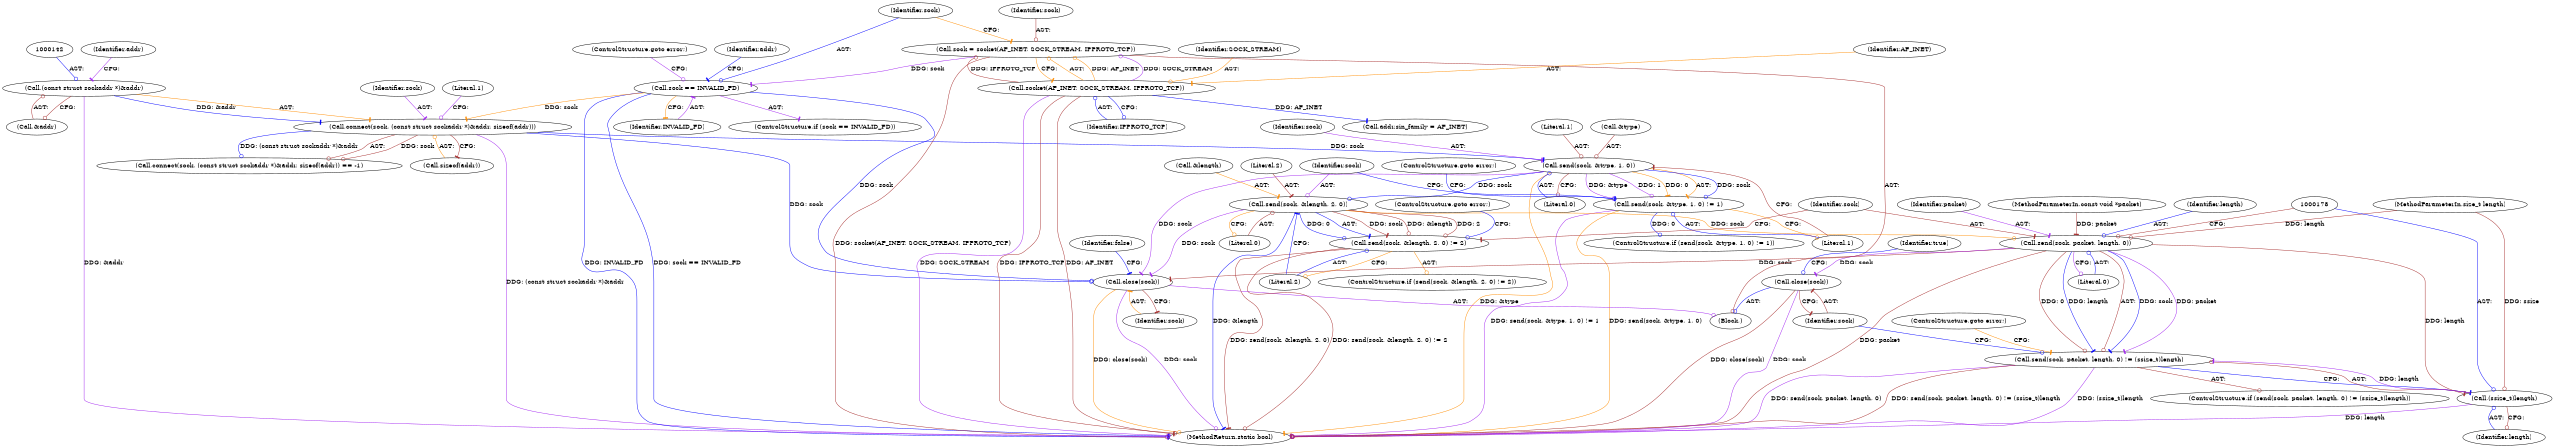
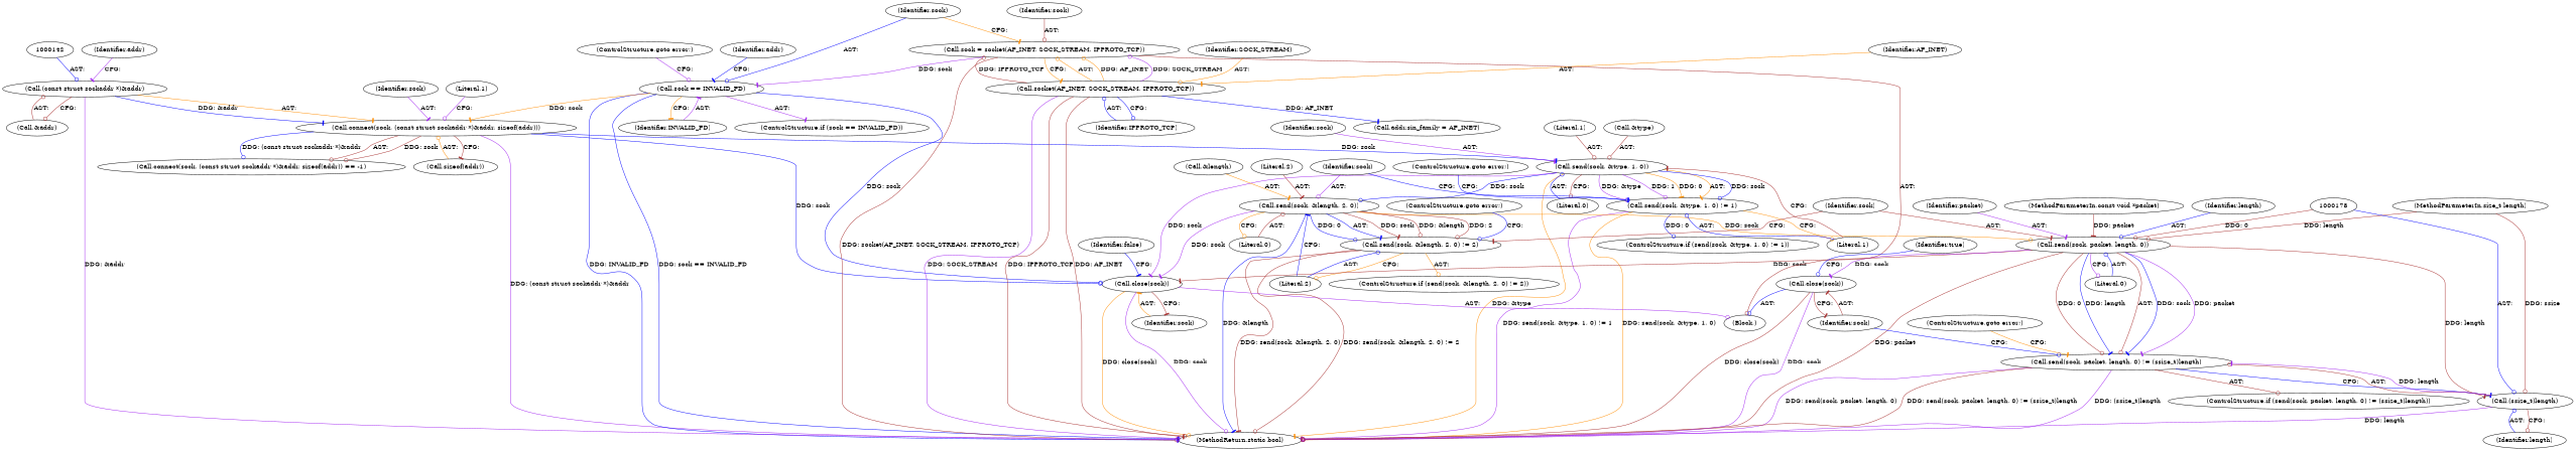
  digraph {
    edge [arrowhead=odot color=brown]
    n1 [label="(Call,send(sock, &type, 1, 0))"]
    n2 [label="(Call,send(sock, &type, 1, 0) != 1)"]
    n3 [label="(Call,send(sock, &length, 2, 0))"]
    n4 [label="(Call,close(sock))"]
    n5 [label="(Literal,0)"]
    n6 [label="(MethodReturn,static bool)"]
    n7 [label="(ControlStructure,if (send(sock, &type, 1, 0) != 1))"]
    n8 [label="(Literal,1)"]
    n9 [label="(Call,send(sock, &length, 2, 0) != 2)"]
    n10 [label="(Call,send(sock, packet, length, 0))"]
    n11 [label="(Literal,0)"]
    n12 [label="(Block,)"]
    n13 [label="(Identifier,sock)"]
    n14 [label="(Call,connect(sock, (const struct sockaddr *)&addr, sizeof(addr)))"]
    n15 [label="(Call,connect(sock, (const struct sockaddr *)&addr, sizeof(addr)) == -1)"]
    n16 [label="(Call,sizeof(addr))"]
    n17 [label="(Call,sock == INVALID_FD)"]
    n18 [label="(Identifier,INVALID_FD)"]
    n19 [label="(ControlStructure,if (sock == INVALID_FD))"]
    n20 [label="(Call,sock = socket(AF_INET, SOCK_STREAM, IPPROTO_TCP))"]
    n21 [label="(Call,socket(AF_INET, SOCK_STREAM, IPPROTO_TCP))"]
    n22 [label="(Call,addr.sin_family = AF_INET)"]
    n23 [label="(Identifier,IPPROTO_TCP)"]
    n24 [label="(Call,(const struct sockaddr *)&addr)"]
    n25 [label="(Call,&addr)"]
    n26 [label="(Literal,2)"]
    n27 [label="(ControlStructure,if (send(sock, &length, 2, 0) != 2))"]
    n28 [label="(Call,send(sock, packet, length, 0) != (ssize_t)length)"]
    n29 [label="(Call,(ssize_t)length)"]
    n30 [label="(Call,close(sock))"]
    n31 [label="(Literal,0)"]
    n32 [label="(ControlStructure,if (send(sock, packet, length, 0) != (ssize_t)length))"]
    n33 [label="(Identifier,length)"]
    n34 [label="(Identifier,sock)"]
    n35 [label="(Identifier,length)"]
    n36 [label="(Call,&type)"]
    n37 [label="(ControlStructure,goto error;)"]
    n38 [label="(Identifier,sock)"]
    n39 [label="(Identifier,sock)"]
    n40 [label="(Identifier,SOCK_STREAM)"]
    n41 [label="(Literal,1)"]
    n42 [label="(Identifier,sock)"]
    n43 [label="(MethodParameterIn,size_t length)"]
    n44 [label="(Identifier,sock)"]
    n45 [label="(Call,&length)"]
    n46 [label="(ControlStructure,goto error;)"]
    n47 [label="(Identifier,packet)"]
    n48 [label="(Identifier,sock)"]
    n49 [label="(Identifier,true)"]
    n50 [label="(Identifier,false)"]
    n51 [label="(MethodParameterIn,const void *packet)"]
    n52 [label="(ControlStructure,goto error;)"]
    n53 [label="(Identifier,addr)"]
    n54 [label="(Literal,1)"]
    n55 [label="(Identifier,sock)"]
    n56 [label="(Identifier,addr)"]
    n57 [label="(ControlStructure,goto error;)"]
    n58 [label="(Literal,2)"]
    n59 [label="(Identifier,AF_INET)"]
    1000142
    1000178
    n1 -> n2 [arrowhead=tee color=darkorange label="AST: "]
    n1 -> n2 [color=blue label="DDG: sock"]
    n1 -> n2 [color=purple label="DDG: &type"]
    n1 -> n2 [color=purple label="DDG: 1"]
    n1 -> n2 [arrowhead=tee color=darkorange label="DDG: 0"]
    n1 -> n3 [color=blue label="DDG: sock"]
    n1 -> n4 [arrowhead=tee color=purple label="DDG: sock"]
    n1 -> n5 [label="CFG: "]
    n1 -> n6 [arrowhead=tee color=darkorange label="DDG: &type"]
    n2 -> n6 [color=purple label="DDG: send(sock, &type, 1, 0) != 1"]
    n2 -> n6 [color=darkorange label="DDG: send(sock, &type, 1, 0)"]
    n2 -> n7 [color=blue label="DDG: 0"]
    n2 -> n8 [color=darkorange label="CFG: "]
    n3 -> n4 [arrowhead=tee color=purple label="DDG: sock"]
    n3 -> n6 [arrowhead=tee color=blue label="DDG: &length"]
    n3 -> n9 [arrowhead=tee color=blue label="AST: "]
    n3 -> n9 [arrowhead=tee label="DDG: sock"]
    n3 -> n9 [label="DDG: &length"]
    n3 -> n9 [label="DDG: 2"]
    n3 -> n9 [color=blue label="DDG: 0"]
    n3 -> n10 [color=darkorange label="DDG: sock"]
    n3 -> n11 [color=darkorange label="CFG: "]
    n4 -> n6 [color=darkorange label="DDG: close(sock)"]
    n4 -> n6 [color=purple label="DDG: sock"]
    n4 -> n12 [color=purple label="AST: "]
    n4 -> n13 [arrowhead=tee label="CFG: "]
    n5 -> n1 [color=blue label="AST: "]
    n8 -> n1 [arrowhead=tee label="CFG: "]
    n8 -> n2 [color=blue label="AST: "]
    n9 -> n6 [arrowhead=tee label="DDG: send(sock, &length, 2, 0)"]
    n9 -> n6 [label="DDG: send(sock, &length, 2, 0) != 2"]
    n9 -> n26 [color=darkorange label="CFG: "]
    n9 -> n27 [color=darkorange label="AST: "]
    n10 -> n4 [arrowhead=tee label="DDG: sock"]
    n10 -> n6 [arrowhead=tee label="DDG: packet"]
    n10 -> n28 [label="AST: "]
    n10 -> n28 [arrowhead=tee color=blue label="DDG: sock"]
    n10 -> n28 [arrowhead=tee color=purple label="DDG: packet"]
    n10 -> n28 [arrowhead=tee color=blue label="DDG: length"]
    n10 -> n28 [label="DDG: 0"]
    n10 -> n29 [arrowhead=tee label="DDG: length"]
    n10 -> n30 [arrowhead=tee color=purple label="DDG: sock"]
    n10 -> n31 [color=purple label="CFG: "]
    n11 -> n3 [label="AST: "]
    n13 -> n4 [arrowhead=tee color=darkorange label="AST: "]
    n14 -> n1 [arrowhead=tee color=blue label="DDG: sock"]
    n14 -> n4 [color=blue label="DDG: sock"]
    n14 -> n6 [arrowhead=tee color=purple label="DDG: (const struct sockaddr *)&addr"]
    n14 -> n15 [label="AST: "]
    n14 -> n15 [label="DDG: sock"]
    n14 -> n15 [color=blue label="DDG: (const struct sockaddr *)&addr"]
    n14 -> n16 [arrowhead=tee label="CFG: "]
    n16 -> n14 [color=darkorange label="AST: "]
    n17 -> n4 [color=blue label="DDG: sock"]
    n17 -> n6 [arrowhead=tee color=blue label="DDG: INVALID_FD"]
    n17 -> n6 [arrowhead=tee color=blue label="DDG: sock == INVALID_FD"]
    n17 -> n14 [arrowhead=tee color=darkorange label="DDG: sock"]
    n17 -> n18 [arrowhead=tee color=darkorange label="CFG: "]
    n17 -> n19 [arrowhead=tee color=purple label="AST: "]
    n18 -> n17 [arrowhead=tee color=purple label="AST: "]
    n20 -> n6 [label="DDG: socket(AF_INET, SOCK_STREAM, IPPROTO_TCP)"]
    n20 -> n12 [label="AST: "]
    n20 -> n17 [arrowhead=tee color=purple label="DDG: sock"]
    n20 -> n21 [arrowhead=tee color=darkorange label="CFG: "]
    n21 -> n6 [color=purple label="DDG: SOCK_STREAM"]
    n21 -> n6 [label="DDG: IPPROTO_TCP"]
    n21 -> n6 [arrowhead=tee label="DDG: AF_INET"]
    n21 -> n20 [color=darkorange label="AST: "]
    n21 -> n20 [color=darkorange label="DDG: AF_INET"]
    n21 -> n20 [color=purple label="DDG: SOCK_STREAM"]
    n21 -> n20 [label="DDG: IPPROTO_TCP"]
    n21 -> n22 [arrowhead=tee color=blue label="DDG: AF_INET"]
    n21 -> n23 [color=blue label="CFG: "]
    n23 -> n21 [color=blue label="AST: "]
    n24 -> n6 [color=purple label="DDG: &addr"]
    n24 -> n14 [arrowhead=tee color=darkorange label="AST: "]
    n24 -> n14 [arrowhead=tee color=blue label="DDG: &addr"]
    n24 -> n25 [label="CFG: "]
    n25 -> n24 [label="AST: "]
    n26 -> n3 [arrowhead=tee color=blue label="CFG: "]
    n26 -> n9 [color=blue label="AST: "]
    n28 -> n6 [color=purple label="DDG: (ssize_t)length"]
    n28 -> n6 [color=purple label="DDG: send(sock, packet, length, 0)"]
    n28 -> n6 [label="DDG: send(sock, packet, length, 0) != (ssize_t)length"]
    n28 -> n29 [arrowhead=tee color=blue label="CFG: "]
    n28 -> n32 [label="AST: "]
    n29 -> n6 [color=purple label="DDG: length"]
    n29 -> n28 [label="AST: "]
    n29 -> n28 [arrowhead=tee color=purple label="DDG: length"]
    n29 -> n33 [label="CFG: "]
    n30 -> n6 [color=purple label="DDG: sock"]
    n30 -> n6 [label="DDG: close(sock)"]
    n30 -> n12 [color=blue label="AST: "]
    n30 -> n34 [arrowhead=tee label="CFG: "]
    n31 -> n10 [color=blue label="AST: "]
    n33 -> n29 [color=blue label="AST: "]
    n34 -> n28 [color=blue label="CFG: "]
    n34 -> n30 [arrowhead=tee label="AST: "]
    n35 -> n10 [color=blue label="AST: "]
    n36 -> n1 [label="AST: "]
    n37 -> n28 [arrowhead=tee color=darkorange label="CFG: "]
    n38 -> n14 [arrowhead=tee color=purple label="AST: "]
    n39 -> n1 [arrowhead=tee color=purple label="AST: "]
    n40 -> n21 [color=darkorange label="AST: "]
    n41 -> n1 [label="AST: "]
    n42 -> n2 [color=blue label="CFG: "]
    n42 -> n3 [color=purple label="AST: "]
    n43 -> n10 [label="DDG: length"]
    n43 -> n29 [label="DDG: ssize"]
    n44 -> n9 [arrowhead=tee label="CFG: "]
    n44 -> n10 [arrowhead=tee label="AST: "]
    n45 -> n3 [arrowhead=tee color=darkorange label="AST: "]
    n46 -> n9 [color=blue label="CFG: "]
    n47 -> n10 [arrowhead=tee color=purple label="AST: "]
    n48 -> n20 [label="AST: "]
    n49 -> n30 [color=blue label="CFG: "]
    n50 -> n4 [arrowhead=tee color=blue label="CFG: "]
    n51 -> n10 [arrowhead=tee label="DDG: packet"]
    n52 -> n17 [color=purple label="CFG: "]
    n53 -> n17 [arrowhead=tee color=blue label="CFG: "]
    n54 -> n14 [color=purple label="CFG: "]
    n55 -> n17 [color=blue label="AST: "]
    n55 -> n20 [arrowhead=tee color=darkorange label="CFG: "]
    n56 -> n24 [arrowhead=tee color=purple label="CFG: "]
    n57 -> n2 [arrowhead=tee color=blue label="CFG: "]
    n58 -> n3 [arrowhead=tee label="AST: "]
    n59 -> n21 [arrowhead=tee color=darkorange label="AST: "]
    1000142 -> n24 [color=blue label="AST: "]
-   1000178 -> n10 [label="CFG: "]
+   1000178 -> n10 [label="DDG: 0"]
    1000178 -> n29 [color=blue label="AST: "]
  }
